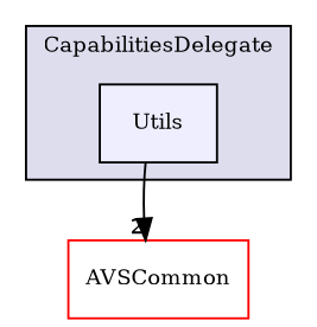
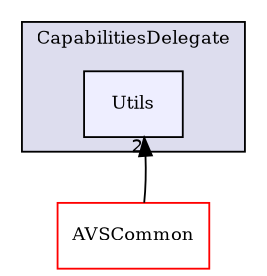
  digraph {
    compound=true
    fontname="DejaVu Serif"
    node [fontname="DejaVu Serif" fontsize=10 shape=box style=filled]
    n1 [fillcolor="#eeeeff" label=Utils pencolor=black]
    n2 [color=red fillcolor=white label=AVSCommon]
    subgraph cluster_1 {
      bgcolor="#ddddee"
      fontsize=10
      label=CapabilitiesDelegate
      pencolor=black
      n1
    }
-   n1 -> n2 [headlabel=2 labeldistance=1.5 labelfontname=Helvetica labelfontsize=10 fontname="DejaVu Serif"]
+   n2 -> n1 [headlabel=2 labeldistance=1.5 labelfontname=Helvetica labelfontsize=10 fontname="DejaVu Serif"]
  }
